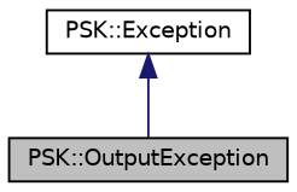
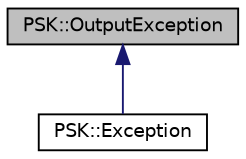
  digraph {
    node [color=black fontname=Helvetica fontsize=10 shape=record style=filled]
    n1 [fillcolor=grey75 fontcolor=black height=0.2 label="PSK::OutputException" width=0.4]
    n2 [fillcolor=white height=0.2 label="PSK::Exception" width=0.4]
-   n2 -> n1 [color=midnightblue dir=back fontname=Helvetica fontsize=10 labelfontname=Helvetica labelfontsize=10 style=solid]
+   n1 -> n2 [color=midnightblue dir=back fontname=Helvetica fontsize=10 labelfontname=Helvetica labelfontsize=10 style=solid]
  }
